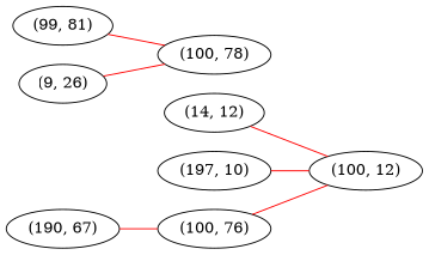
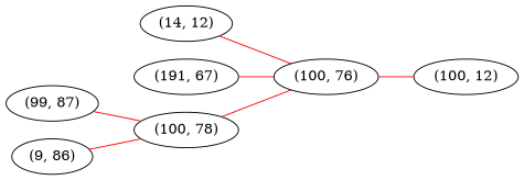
  graph {
    rankdir=LR
    edge [color=red weight=1]
    "(14, 12)"
    "(100, 12)"
-   "(197, 10)"
-   "(190, 67)"
+   "(190, 67)" [label="(191, 67)"]
    "(100, 76)"
-   "(99, 87)" [label="(99, 81)"]
+   "(99, 87)"
    "(100, 78)"
-   "(9, 86)" [label="(9, 26)"]
-   "(14, 12)" -- "(100, 12)"
-   "(197, 10)" -- "(100, 12)"
+   "(9, 86)"
+   "(14, 12)" -- "(100, 76)"
    "(190, 67)" -- "(100, 76)"
    "(100, 76)" -- "(100, 12)"
    "(99, 87)" -- "(100, 78)"
+   "(100, 78)" -- "(100, 76)"
    "(9, 86)" -- "(100, 78)"
  }
